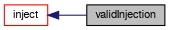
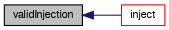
  digraph {
    rankdir=LR
    node [fontname=FreeSans fontsize=10 shape=record]
    n1 [color=black fillcolor=grey75 fontcolor=black height=0.2 label=validInjection style=filled width=0.4]
    n2 [color=red height=0.2 label=inject width=0.4]
-   n2 -> n1 [color=midnightblue dir=back fontname=FreeSans fontsize=10 labelfontname=FreeSans labelfontsize=10 style=solid]
+   n1 -> n2 [color=midnightblue dir=back fontname=FreeSans fontsize=10 labelfontname=FreeSans labelfontsize=10 style=solid]
  }
